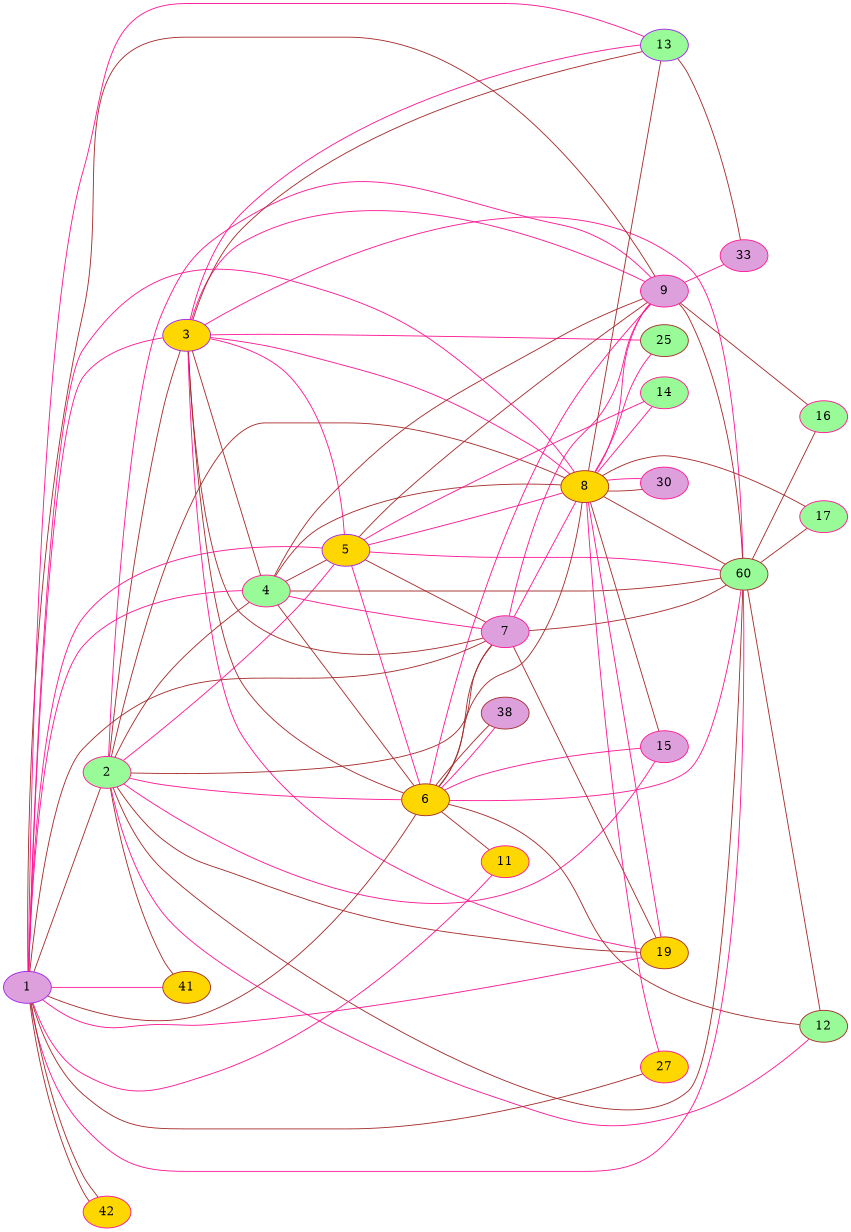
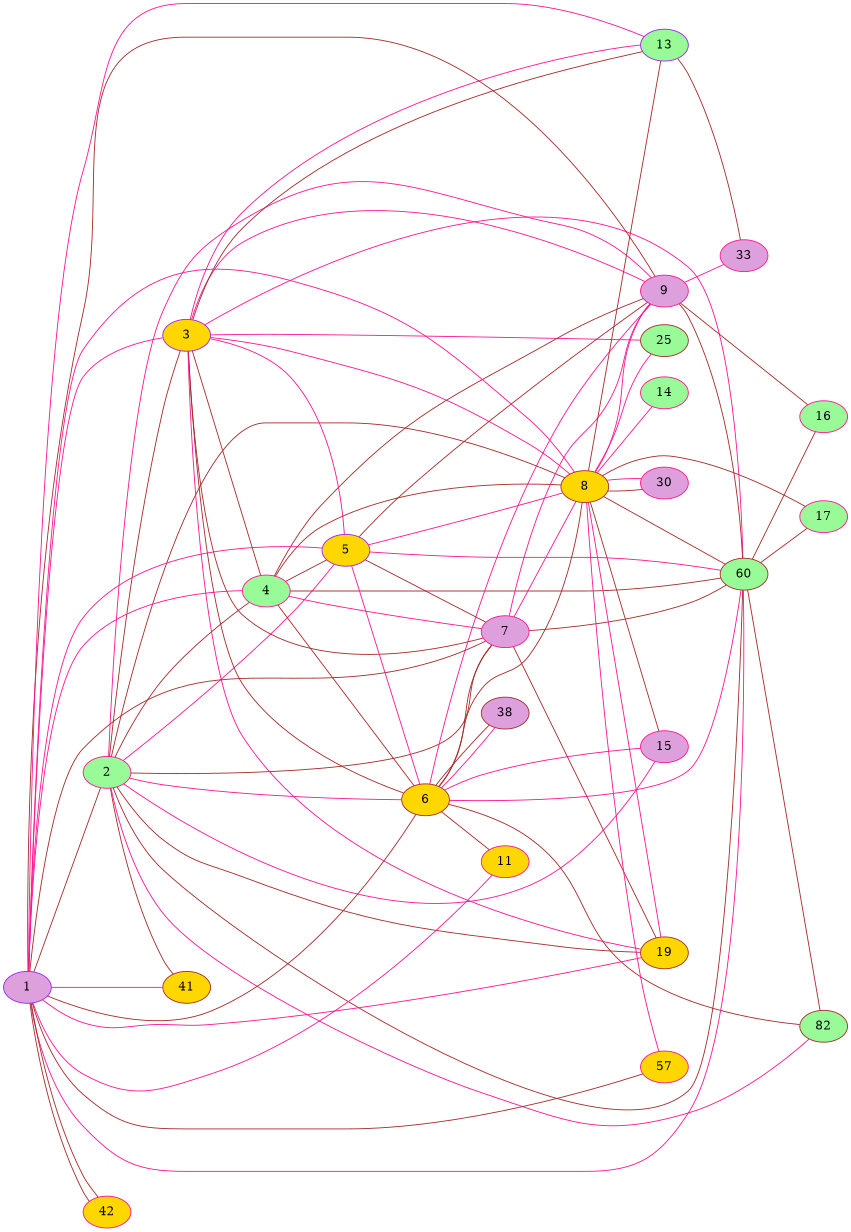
  graph {
    rankdir=LR
    node [color=deeppink fillcolor=palegreen style=filled]
    edge [color=brown]
    2 [super="+17+24+26"]
    3 [color=purple fillcolor=gold]
    4 [super="+39+43"]
    5 [color=purple fillcolor=gold]
    6 [color=brown fillcolor=gold super="+31+21"]
    7 [fillcolor=plum super="+22+50"]
    8 [color=brown fillcolor=gold]
    9 [fillcolor=plum]
    n9 [color=brown label=60 super="+29+36+32"]
    19 [color=brown fillcolor=gold super="+51+23"]
    41 [color=brown fillcolor=gold]
-   12 [color=brown super="+20"]
+   12 [color=brown super="+20" label=82]
    15 [fillcolor=plum super="+44"]
    1 [color=purple fillcolor=plum]
    11 [fillcolor=gold]
    13 [color=purple super="+28"]
-   27 [fillcolor=gold super="+34"]
+   27 [fillcolor=gold super="+34" label=57]
    42 [fillcolor=gold]
    25 [color=brown]
    14
    38 [color=brown fillcolor=plum]
    n22 [label=17]
    30 [fillcolor=plum]
    16
    33 [fillcolor=plum]
    2 -- 3
    2 -- 4
    2 -- 5 [color=deeppink weight=2]
    2 -- 6 [color=deeppink weight=2]
    2 -- 7 [weight=3]
    2 -- 8 [weight=2]
    2 -- 9 [color=deeppink weight=3]
    2 -- n9
    2 -- 19 [weight=2]
    2 -- 41
    2 -- 12 [color=deeppink]
    2 -- 15 [color=deeppink]
    3 -- 4
    3 -- 5 [color=deeppink]
    3 -- 6
    3 -- 7
    3 -- 8 [color=deeppink]
    3 -- 9 [color=deeppink]
    3 -- n9 [color=deeppink weight=2]
    3 -- 19 [color=deeppink]
    3 -- 13
    3 -- 13 [color=deeppink]
    3 -- 25 [color=deeppink]
    4 -- 5
    4 -- 6
    4 -- 7 [color=deeppink]
    4 -- 8
    4 -- 9
    4 -- n9 [weight=2]
    5 -- 6 [color=deeppink weight=2]
    5 -- 7
    5 -- 8 [color=deeppink]
    5 -- 9
    5 -- n9 [color=deeppink]
-   5 -- 14 [color=deeppink]
    6 -- 7
    6 -- 8 [weight=2]
    6 -- 9 [color=deeppink weight=2]
    6 -- n9 [color=deeppink]
    6 -- 12
    6 -- 15 [color=deeppink]
    6 -- 11
    6 -- 38 [color=deeppink]
    6 -- 38
    7 -- 8 [color=deeppink weight=2]
    7 -- 9 [color=deeppink]
    7 -- n9
    7 -- 19
    8 -- 9 [color=deeppink]
    8 -- n9 [weight=2]
    8 -- 19 [color=deeppink]
    8 -- 15
    8 -- 13
    8 -- 27 [color=deeppink]
    8 -- 25 [color=deeppink]
    8 -- 14 [color=deeppink]
    8 -- n22
    8 -- 30
    8 -- 30 [color=deeppink]
    9 -- n9
    9 -- 16
    9 -- 33 [color=deeppink]
    n9 -- 12
    n9 -- n22
    n9 -- 16
    1 -- 2
    1 -- 3 [color=deeppink]
    1 -- 4 [color=deeppink weight=2]
    1 -- 5 [color=deeppink]
    1 -- 6
    1 -- 7
    1 -- 8 [color=deeppink]
    1 -- 9
    1 -- n9 [color=deeppink weight=2]
    1 -- 19 [color=deeppink]
    1 -- 41 [color=deeppink]
    1 -- 11 [color=deeppink]
    1 -- 13 [color=deeppink]
    1 -- 27 [weight=2]
    1 -- 42
    1 -- 42
    13 -- 33
  }
